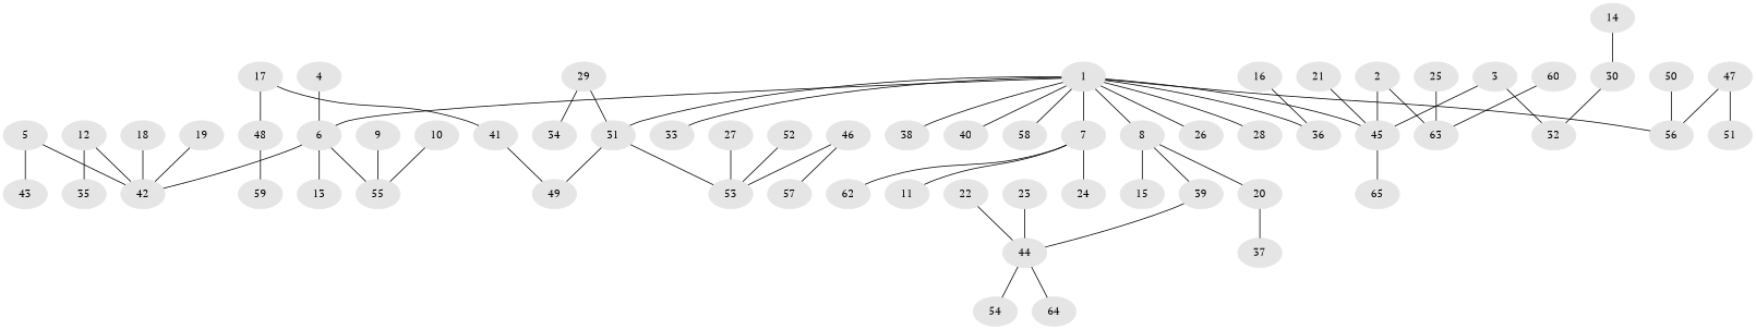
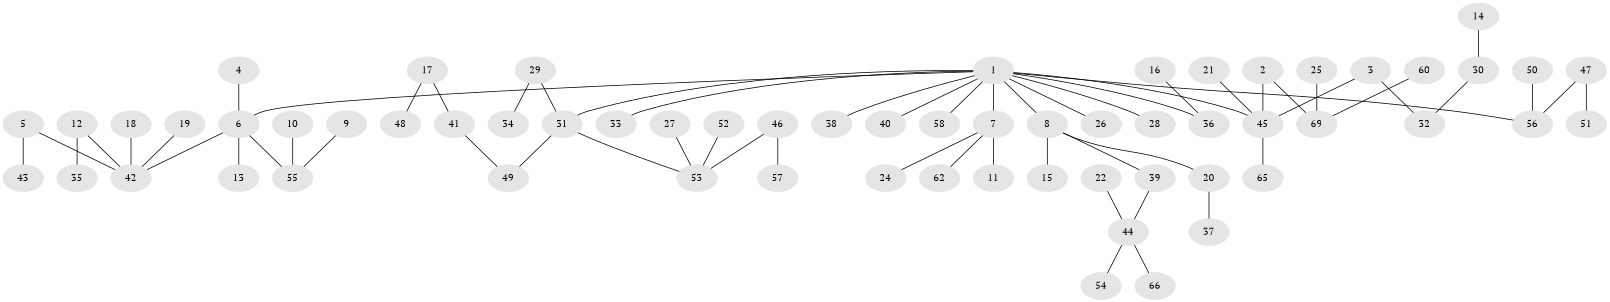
  graph {
    fontname="PT Serif"
    node [color=gray90 fontname="PT Serif" style=filled]
    edge [fontname="PT Serif" weight=1.0]
    1
    6
    7
    8
    26
    28
    31
    33
    36
    38
    40
    45
    56
    58
    42
    13
    55
    11
    24
    62
    15
    20
    39
    53
    49
    65
    2
-   63
+   63 [label=69]
    3
    32
    4
    5
    43
    37
    44
    9
    10
    12
    35
    14
    30
    16
    17
    41
    48
-   59
    18
    19
    21
    22
    54
-   64
-   23
+   64 [label=66]
    25
    27
    29
    34
    46
    57
    47
    51
    50
    52
    60
    1 -- 6
    1 -- 7
    1 -- 8
    1 -- 26
    1 -- 28
    1 -- 31
    1 -- 33
    1 -- 36
    1 -- 38
    1 -- 40
    1 -- 45
    1 -- 56
    1 -- 58
    6 -- 42
    6 -- 13
    6 -- 55
    7 -- 11
    7 -- 24
    7 -- 62
    8 -- 15
    8 -- 20
    8 -- 39
    31 -- 53
    31 -- 49
    45 -- 65
    20 -- 37
    39 -- 44
    2 -- 45
    2 -- 63
    3 -- 45
    3 -- 32
    4 -- 6
    5 -- 42
    5 -- 43
    44 -- 54
    44 -- 64
    9 -- 55
    10 -- 55
    12 -- 42
    12 -- 35
    14 -- 30
    30 -- 32
    16 -- 36
    17 -- 41
    17 -- 48
    41 -- 49
-   48 -- 59
    18 -- 42
    19 -- 42
    21 -- 45
    22 -- 44
-   23 -- 44
    25 -- 63
    27 -- 53
    29 -- 31
    29 -- 34
    46 -- 53
    46 -- 57
    47 -- 56
    47 -- 51
    50 -- 56
    52 -- 53
    60 -- 63
  }
